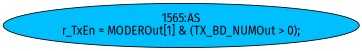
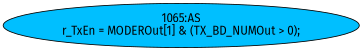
  strict digraph {
    rankdir=LR
    fontname="Fira Sans"
-   n1 [ast="<pyverilog.vparser.ast.Assign object at 0x7fbdee048990>" def_var="['r_TxEn']" fillcolor=deepskyblue label="1565:AS\nr_TxEn = MODEROut[1] & (TX_BD_NUMOut > 0);" statements="[]" style=filled typ=Assign use_var="['MODEROut', 'TX_BD_NUMOut']" fontname="Fira Sans"]
+   n1 [ast="<pyverilog.vparser.ast.Assign object at 0x7fbdee048990>" def_var="['r_TxEn']" fillcolor=deepskyblue label="1065:AS\nr_TxEn = MODEROut[1] & (TX_BD_NUMOut > 0);" statements="[]" style=filled typ=Assign use_var="['MODEROut', 'TX_BD_NUMOut']" fontname="Fira Sans"]
  }
